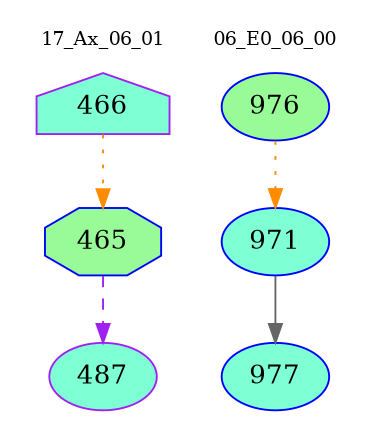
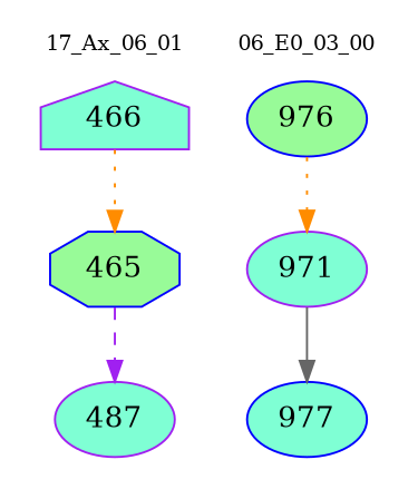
  digraph {
    node [color=blue fillcolor=aquamarine shape=ellipse style=filled]
    edge [color=darkorange style=dotted]
    n1 [color=purple label=466 shape=house]
    n2 [fillcolor=palegreen label=465 shape=octagon]
    n3 [color=purple label=487]
    n4 [fillcolor=palegreen label=976]
-   n5 [label=971]
+   n5 [color=purple label=971]
    n6 [label=977]
    subgraph cluster_1 {
      color=white
      fontsize=10
      label="17_Ax_06_01"
      n1
      n2
      n3
    }
    subgraph cluster_2 {
      color=white
      fontsize=10
-     label="06_E0_06_00"
+     label="06_E0_03_00"
      n4
      n5
      n6
    }
    n1 -> n2
    n2 -> n3 [color=purple style=dashed]
    n4 -> n5
    n5 -> n6 [color=gray40 style=solid]
  }
